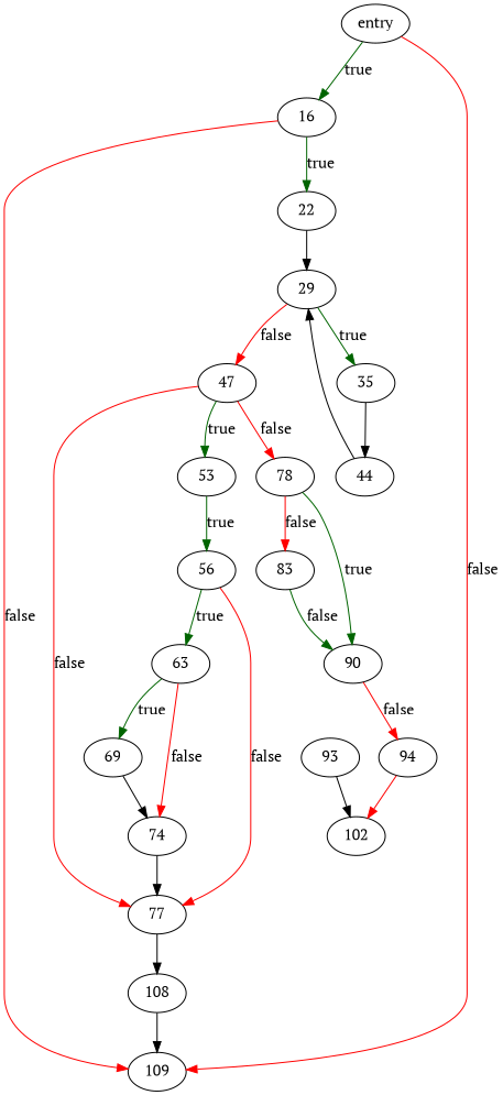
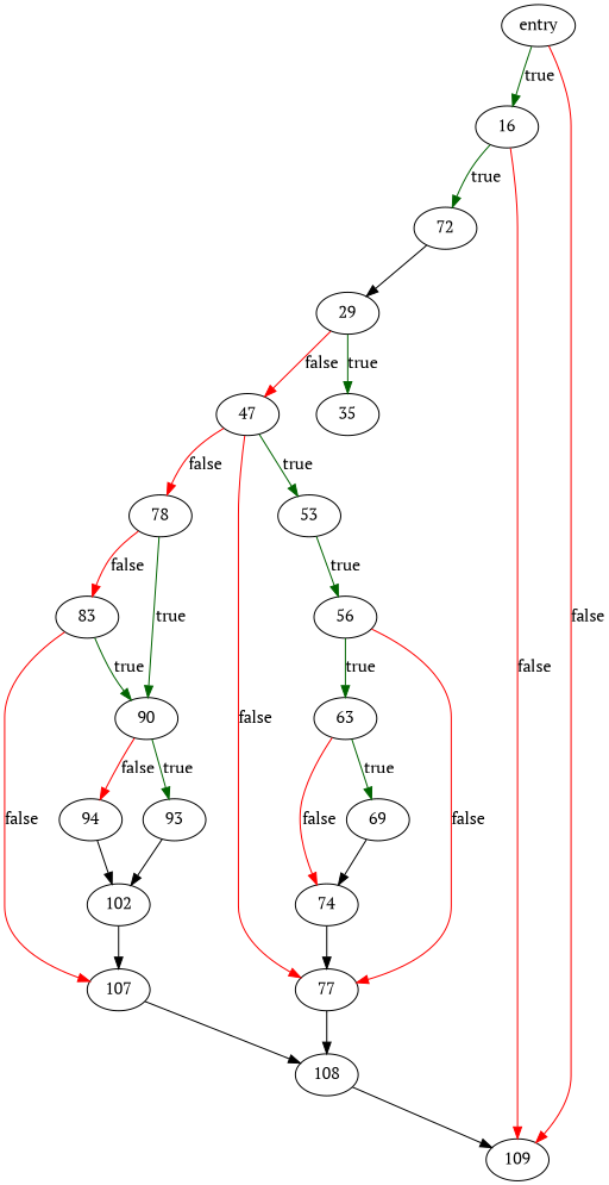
  digraph {
    fontname="PT Serif"
    node [fontname="PT Serif"]
    edge [fontname="PT Serif"]
    n1 [label=entry]
    16
    109
-   22
+   22 [label=72]
    29
    35
    47
-   44
    53
    78
    77
    56
    83
    90
    63
    108
    69
    74
+   107
    93
    94
    102
    n1 -> 16 [color=darkgreen label=true]
    n1 -> 109 [color=red label=false]
    16 -> 109 [color=red label=false]
    16 -> 22 [color=darkgreen label=true]
    22 -> 29
    29 -> 35 [color=darkgreen label=true]
    29 -> 47 [color=red label=false]
-   35 -> 44
    47 -> 53 [color=darkgreen label=true]
    47 -> 78 [color=red label=false]
    47 -> 77 [color=red label=false]
-   44 -> 29
    53 -> 56 [color=darkgreen label=true]
    78 -> 83 [color=red label=false]
    78 -> 90 [color=darkgreen label=true]
    77 -> 108
    56 -> 77 [color=red label=false]
    56 -> 63 [color=darkgreen label=true]
-   83 -> 90 [color=darkgreen label=false]
+   83 -> 90 [color=darkgreen label=true]
+   83 -> 107 [color=red label=false]
+   90 -> 93 [color=darkgreen label=true]
    90 -> 94 [color=red label=false]
    63 -> 69 [color=darkgreen label=true]
    63 -> 74 [color=red label=false]
    108 -> 109
    69 -> 74
    74 -> 77
+   107 -> 108
    93 -> 102
-   94 -> 102 [color=red]
+   94 -> 102
+   102 -> 107
  }
